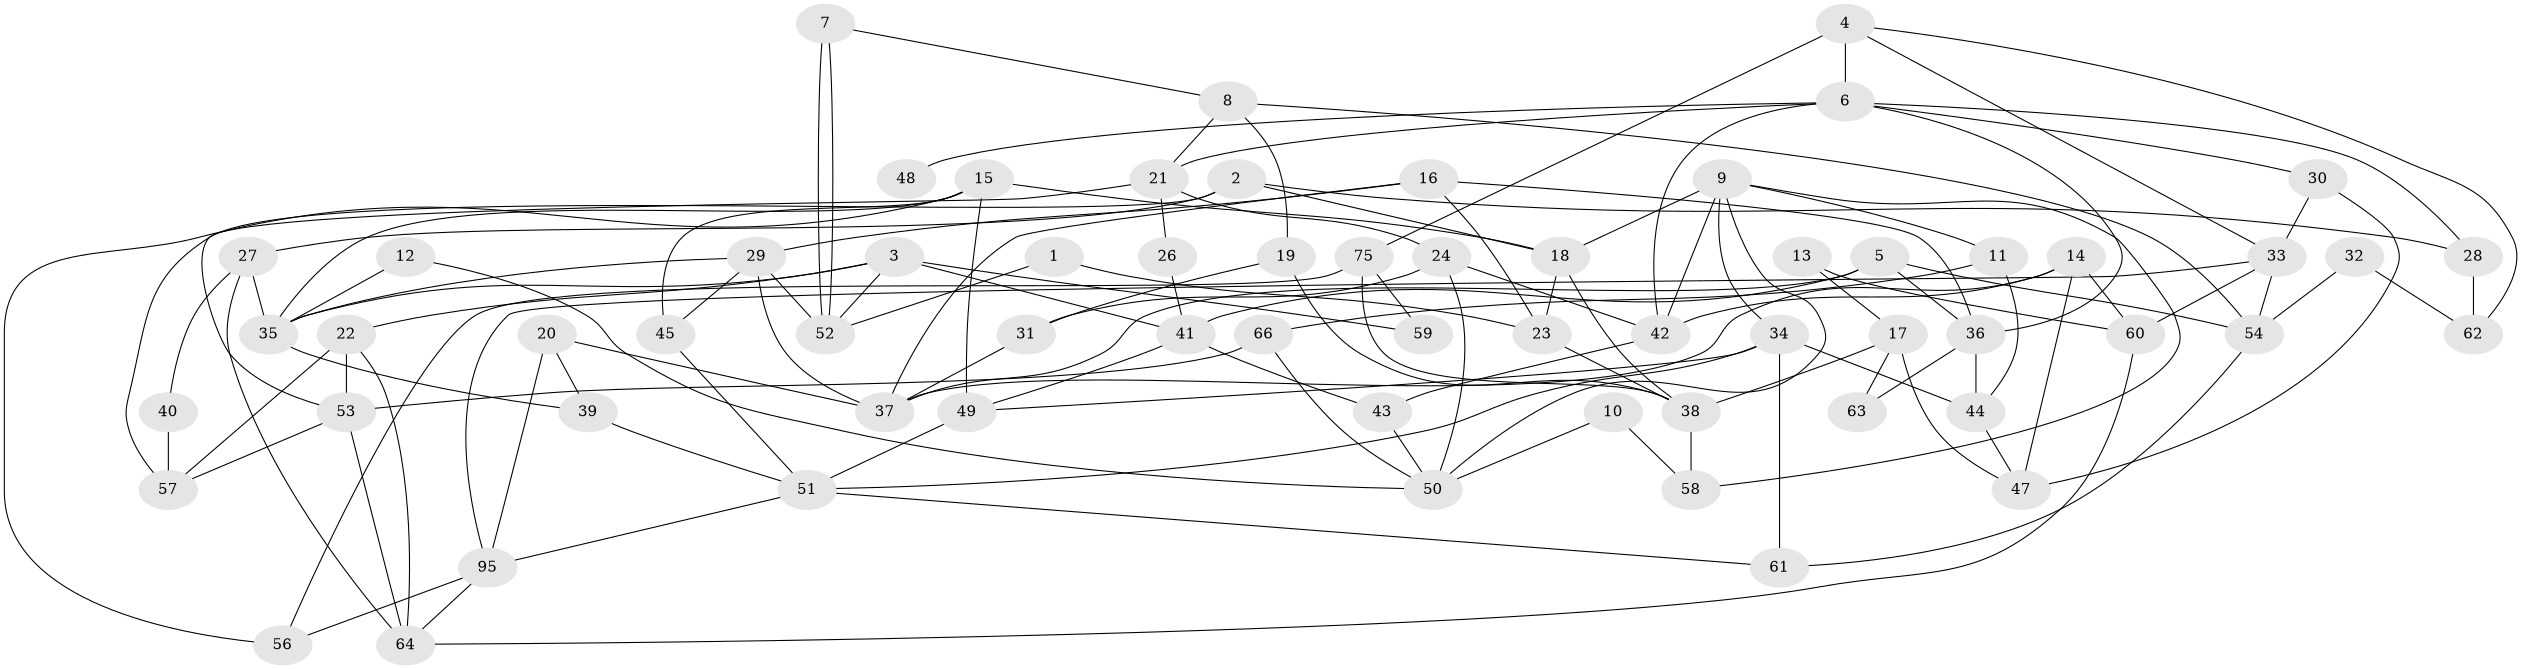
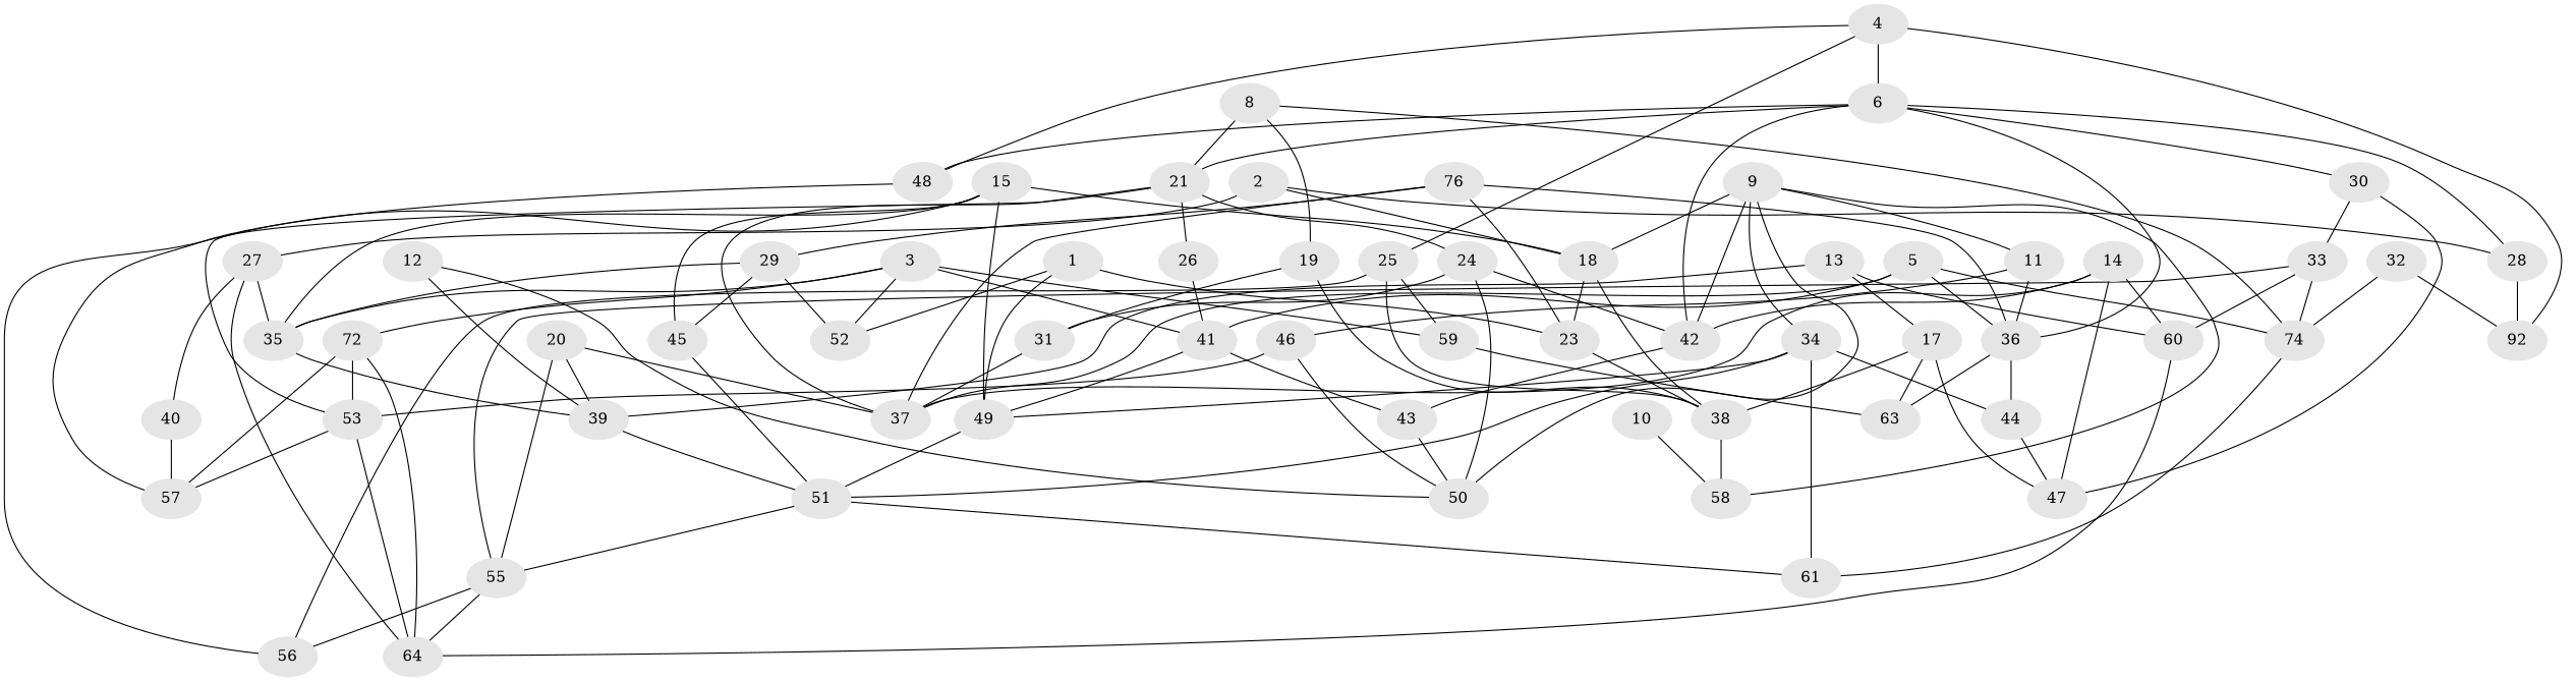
  graph {
    node [color=gray90 style=filled]
    1
    23
    49
    52
    38
    51
    2
    18
    27
    28
    35
    64
    40
-   62
+   62 [label=92]
    3
-   22
+   22 [label=72]
    41
    59
    53
    57
    39
    43
    63
    4
    6
-   25 [label=75]
+   25
    33
    36
    21
    30
    42
    48
    56
-   54
+   54 [label=74]
    60
-   55 [label=95]
+   55
    5
    37
    44
    61
    24
    26
    47
-   7
    8
    19
    31
    9
    11
    34
    50
    58
-   46 [label=66]
+   46
    10
    12
    13
    17
    14
    15
    45
-   16
+   16 [label=76]
    29
    20
    32
    1 -- 23
+   1 -- 49
    1 -- 52
    23 -- 38
    49 -- 51
    38 -- 58
    51 -- 55
    51 -- 61
    2 -- 18
    2 -- 27
    2 -- 28
    18 -- 23
    18 -- 38
    27 -- 35
    27 -- 64
    27 -- 40
    28 -- 62
    35 -- 39
    40 -- 57
    3 -- 52
    3 -- 35
    3 -- 22
    3 -- 41
    3 -- 59
    22 -- 64
    22 -- 53
    22 -- 57
    41 -- 49
    41 -- 43
+   59 -- 63
    53 -- 64
    53 -- 57
    39 -- 51
    43 -- 50
    4 -- 62
    4 -- 6
    4 -- 25
-   4 -- 33
+   4 -- 48
    6 -- 28
    6 -- 36
    6 -- 21
    6 -- 30
    6 -- 42
    6 -- 48
    25 -- 38
    25 -- 59
    25 -- 56
    33 -- 54
    33 -- 60
    33 -- 55
    36 -- 63
    36 -- 44
    21 -- 53
    21 -- 24
    21 -- 26
    30 -- 33
    30 -- 47
    42 -- 43
-   2 -- 57
+   48 -- 57
    54 -- 61
    60 -- 64
    55 -- 64
    55 -- 56
    5 -- 41
    5 -- 36
    5 -- 54
    5 -- 37
    44 -- 47
    24 -- 42
    24 -- 31
    24 -- 50
    26 -- 41
-   7 -- 52
-   7 -- 52
-   7 -- 8
    8 -- 21
    8 -- 54
    8 -- 19
    19 -- 38
    19 -- 31
    31 -- 37
    9 -- 18
    9 -- 42
    9 -- 11
    9 -- 34
    9 -- 50
    9 -- 58
-   11 -- 44
+   11 -- 36
    11 -- 46
    34 -- 49
    34 -- 51
    34 -- 44
    34 -- 61
    46 -- 53
    46 -- 50
-   10 -- 50
    10 -- 58
-   12 -- 35
+   12 -- 39
    12 -- 50
+   13 -- 39
    13 -- 60
    13 -- 17
    17 -- 38
    17 -- 63
    17 -- 47
    14 -- 42
    14 -- 60
    14 -- 37
    14 -- 47
    15 -- 49
    15 -- 18
    15 -- 35
    15 -- 56
    15 -- 45
    45 -- 51
    16 -- 23
    16 -- 36
    16 -- 37
    16 -- 29
    29 -- 52
    29 -- 35
-   29 -- 37
+   21 -- 37
    29 -- 45
    20 -- 39
    20 -- 55
    20 -- 37
    32 -- 62
    32 -- 54
  }
